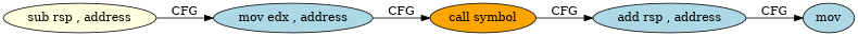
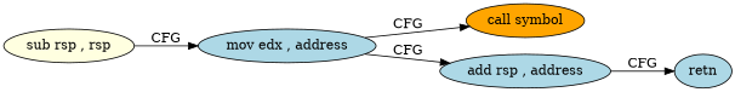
  digraph {
    rankdir=LR
    node [fillcolor=lightblue style=filled]
-   n1 [fillcolor=lightyellow label="sub rsp , address"]
+   n1 [fillcolor=lightyellow label="sub rsp , rsp"]
    n2 [label="mov edx , address"]
    n3 [fillcolor=orange label="call symbol"]
    n4 [label="add rsp , address"]
-   n5 [label=mov]
+   n5 [label=retn]
    n1 -> n2 [label=CFG]
    n2 -> n3 [label=CFG]
-   n3 -> n4 [label=CFG]
+   n2 -> n4 [label=CFG]
    n4 -> n5 [label=CFG]
  }
